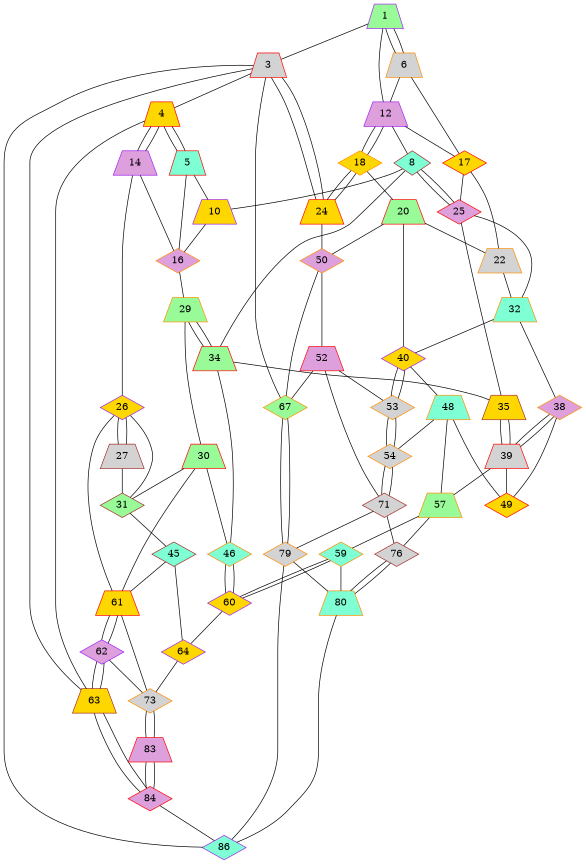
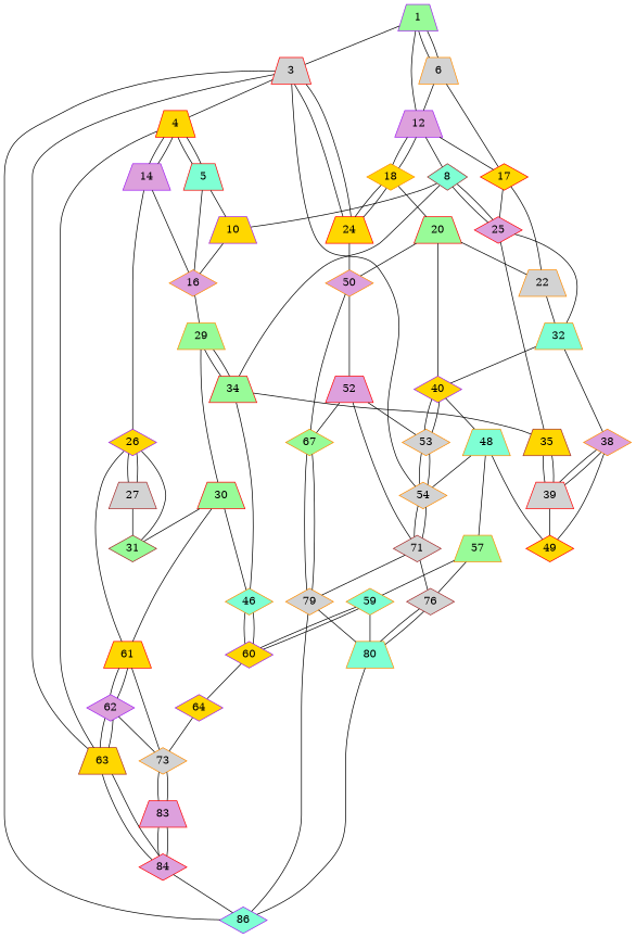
  graph {
    node [color=darkorange fillcolor=gold shape=diamond style=filled]
    1 [color=purple fillcolor=palegreen shape=trapezium super="+2"]
    3 [color=red fillcolor=lightgrey shape=trapezium super="+66"]
    6 [fillcolor=lightgrey shape=trapezium super="+7"]
    12 [color=purple fillcolor=plum shape=trapezium super="+13"]
    4 [color=red shape=trapezium]
    24 [color=red shape=trapezium super="+47"]
    63 [color=brown shape=trapezium]
    67 [fillcolor=palegreen super="+68"]
    86 [color=purple fillcolor=aquamarine super="+87"]
    17 [color=red super="+23"]
    8 [color=brown fillcolor=aquamarine super="+9"]
    18 [super="+19"]
    5 [color=red fillcolor=aquamarine shape=trapezium super="+11"]
    14 [color=purple fillcolor=plum shape=trapezium super="+15"]
    50 [fillcolor=plum super="+51"]
    84 [color=red fillcolor=plum super="+88"]
    79 [fillcolor=lightgrey super="+81"]
    10 [color=purple shape=trapezium]
    16 [fillcolor=plum super="+28"]
    26 [color=purple super="+43"]
    29 [fillcolor=palegreen shape=trapezium]
    25 [color=red fillcolor=plum super="+33"]
    34 [color=red fillcolor=palegreen shape=trapezium super="+36"]
    22 [fillcolor=lightgrey shape=trapezium]
    32 [fillcolor=aquamarine shape=trapezium super="+37"]
    35 [color=brown shape=trapezium]
    46 [fillcolor=aquamarine]
    20 [color=red fillcolor=palegreen shape=trapezium super="+21"]
    27 [color=brown fillcolor=lightgrey shape=trapezium]
    31 [color=brown fillcolor=palegreen super="+42"]
    61 [color=red shape=trapezium super="+70"]
    30 [color=red fillcolor=palegreen shape=trapezium super="+44"]
    40 [color=purple super="+41"]
    48 [fillcolor=aquamarine shape=trapezium super="+55"]
    53 [fillcolor=lightgrey]
    52 [color=red fillcolor=plum shape=trapezium super="+69"]
    38 [fillcolor=plum]
    39 [color=red fillcolor=lightgrey shape=trapezium super="+56"]
-   45 [color=brown fillcolor=aquamarine super="+65"]
    62 [color=purple fillcolor=plum]
    73 [fillcolor=lightgrey super="+74"]
    64 [color=purple super="+72"]
    60 [color=purple]
    49 [color=red]
    57 [fillcolor=palegreen shape=trapezium super="+58"]
    59 [fillcolor=aquamarine super="+77"]
    76 [color=brown fillcolor=lightgrey]
    54 [fillcolor=lightgrey]
    71 [color=brown fillcolor=lightgrey super="+75"]
    80 [fillcolor=aquamarine shape=trapezium super="+82"]
    83 [color=red fillcolor=plum shape=trapezium super="+85"]
    1 -- 3
    1 -- 6
    1 -- 6
    1 -- 12
    3 -- 4
    3 -- 24
    3 -- 24
    3 -- 63
-   3 -- 67
+   3 -- 54
    3 -- 86
    6 -- 12
    6 -- 17
    12 -- 17
    12 -- 8
    12 -- 18
    12 -- 18
    4 -- 63
    4 -- 5
    4 -- 5
    4 -- 14
    4 -- 14
    24 -- 50
    63 -- 84
    63 -- 84
    67 -- 79
    67 -- 79
    17 -- 25
    17 -- 22
    8 -- 10
    8 -- 25
    8 -- 25
    8 -- 34
    18 -- 24 [weight=2]
    18 -- 24
    18 -- 20
    5 -- 10
    5 -- 16
    14 -- 16
    14 -- 26
    50 -- 67
    50 -- 52
    84 -- 86
    79 -- 86
    79 -- 80
    10 -- 16
    16 -- 29
    26 -- 27
    26 -- 27
    26 -- 31
    26 -- 61
    29 -- 34
    29 -- 34
    29 -- 30
    25 -- 32
    25 -- 35
    34 -- 35
    34 -- 46
    22 -- 32
    32 -- 40
    32 -- 38
    35 -- 39
    35 -- 39
    46 -- 60
    46 -- 60
    20 -- 50
    20 -- 22
    20 -- 40
    27 -- 31
-   31 -- 45
    61 -- 62
    61 -- 62
    61 -- 73
    30 -- 46
    30 -- 31
    30 -- 61
    40 -- 48
    40 -- 53
    40 -- 53
    48 -- 49
    48 -- 57
    48 -- 54
    53 -- 54
    53 -- 54
    52 -- 67
    52 -- 53
    52 -- 71
    38 -- 39
    38 -- 39
    38 -- 49
    39 -- 49
-   39 -- 57
-   45 -- 61
-   45 -- 64
    62 -- 63
    62 -- 63
    62 -- 73
    73 -- 83
    73 -- 83
    64 -- 73
    60 -- 64
    57 -- 59
    57 -- 76
    59 -- 60
    59 -- 60
    59 -- 80
    76 -- 80
    76 -- 80
    54 -- 71
    54 -- 71
    71 -- 79
    71 -- 76
    80 -- 86
    83 -- 84 [weight=2]
    83 -- 84
  }
